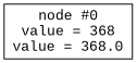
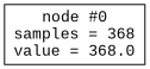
  digraph {
    fontname="Liberation Mono"
-   n1 [color=black fillcolor="#ffffff" label=<node &#35;0<br/>value = 368<br/>value = 368.0> shape=box style=filled fontname="Liberation Mono"]
+   n1 [color=black fillcolor="#ffffff" label=<node &#35;0<br/>samples = 368<br/>value = 368.0> shape=box style=filled fontname="Liberation Mono"]
  }
